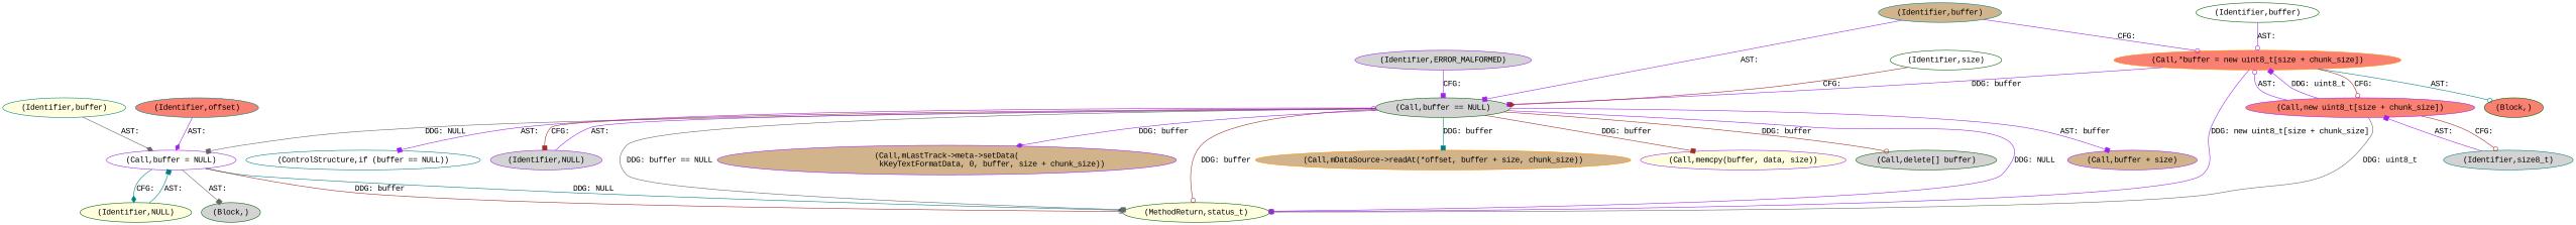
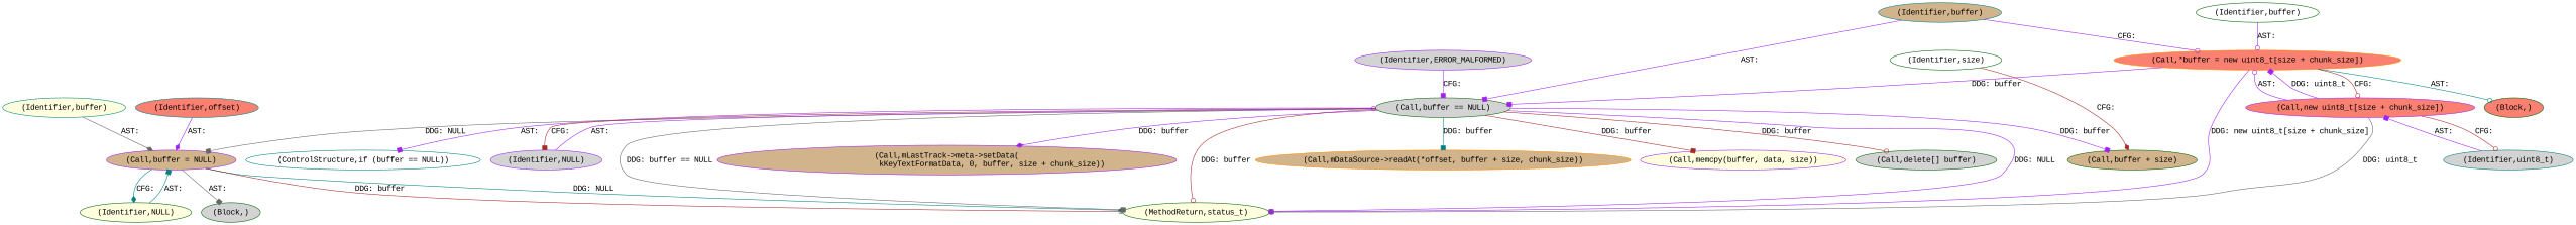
  digraph {
    fontname="Liberation Mono"
    node [color=darkgreen fillcolor=lightgrey fontname="Liberation Mono" style=filled]
    edge [arrowhead=box color=purple fontname="Liberation Mono"]
-   n1 [color=purple fillcolor=white label="(Call,buffer = NULL)"]
+   n1 [color=purple fillcolor=tan label="(Call,buffer = NULL)"]
    n2 [fillcolor=lightyellow label="(MethodReturn,status_t)"]
    n3 [fillcolor=lightyellow label="(Identifier,NULL)"]
    n4 [label="(Block,)"]
    n5 [label="(Call,buffer == NULL)"]
    n6 [color=darkorange fillcolor=tan label="(Call,mDataSource->readAt(*offset, buffer + size, chunk_size))"]
    n7 [color=purple fillcolor=lightyellow label="(Call,memcpy(buffer, data, size))"]
    n8 [label="(Call,delete[] buffer)"]
    n9 [color=teal fillcolor=white label="(ControlStructure,if (buffer == NULL))"]
    n10 [color=purple label="(Identifier,NULL)"]
-   n11 [color=purple fillcolor=tan label="(Call,buffer + size)"]
+   n11 [fillcolor=tan label="(Call,buffer + size)"]
    n12 [color=purple fillcolor=tan label="(Call,mLastTrack->meta->setData(\n                    kKeyTextFormatData, 0, buffer, size + chunk_size))"]
    n13 [color=darkorange fillcolor=salmon label="(Call,*buffer = new uint8_t[size + chunk_size])"]
    n14 [color=purple fillcolor=salmon label="(Call,new uint8_t[size + chunk_size])"]
    n15 [fillcolor=salmon label="(Block,)"]
-   n16 [color=teal label="(Identifier,size8_t)"]
+   n16 [color=teal label="(Identifier,uint8_t)"]
    n17 [color=teal fillcolor=salmon label="(Identifier,offset)"]
    n18 [color=purple label="(Identifier,ERROR_MALFORMED)"]
    n19 [color=teal fillcolor=tan label="(Identifier,buffer)"]
    n20 [color=teal fillcolor=lightyellow label="(Identifier,buffer)"]
    n21 [fillcolor=white label="(Identifier,buffer)"]
    n22 [fillcolor=white label="(Identifier,size)"]
    n1 -> n2 [arrowhead=diamond color=teal label="DDG: NULL"]
    n1 -> n2 [arrowhead=odot color=brown label="DDG: buffer"]
    n1 -> n3 [arrowhead=diamond color=teal label="CFG: "]
    n1 -> n4 [color=gray40 label="AST: "]
    n3 -> n1 [color=teal label="AST: "]
    n5 -> n1 [color=gray40 label="DDG: NULL"]
    n5 -> n2 [arrowhead=odot label="DDG: NULL"]
    n5 -> n2 [color=gray40 label="DDG: buffer == NULL"]
    n5 -> n2 [arrowhead=odot color=brown label="DDG: buffer"]
    n5 -> n6 [color=teal label="DDG: buffer"]
    n5 -> n7 [color=brown label="DDG: buffer"]
    n5 -> n8 [arrowhead=odot color=brown label="DDG: buffer"]
    n5 -> n9 [label="AST: "]
    n5 -> n10 [color=brown label="CFG: "]
-   n5 -> n11 [label="AST: buffer"]
+   n5 -> n11 [label="DDG: buffer"]
    n5 -> n12 [arrowhead=diamond label="DDG: buffer"]
    n10 -> n5 [arrowhead=odot label="AST: "]
    n13 -> n2 [label="DDG: new uint8_t[size + chunk_size]"]
    n13 -> n5 [label="DDG: buffer"]
    n13 -> n14 [arrowhead=odot color=brown label="CFG: "]
    n13 -> n15 [arrowhead=odot color=teal label="AST: "]
    n14 -> n2 [arrowhead=odot color=gray40 label="DDG: uint8_t"]
    n14 -> n13 [arrowhead=odot label="AST: "]
    n14 -> n13 [label="DDG: uint8_t"]
    n14 -> n16 [arrowhead=odot color=brown label="CFG: "]
    n16 -> n14 [label="AST: "]
    n17 -> n1 [arrowhead=diamond label="AST: "]
    n18 -> n5 [label="CFG: "]
    n19 -> n5 [label="AST: "]
    n19 -> n13 [arrowhead=odot label="CFG: "]
    n20 -> n1 [arrowhead=diamond color=gray40 label="AST: "]
    n21 -> n13 [arrowhead=odot label="AST: "]
-   n22 -> n5 [arrowhead=diamond color=brown label="CFG: "]
+   n22 -> n11 [arrowhead=diamond color=brown label="CFG: "]
  }
